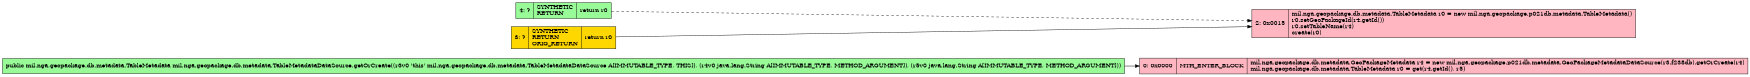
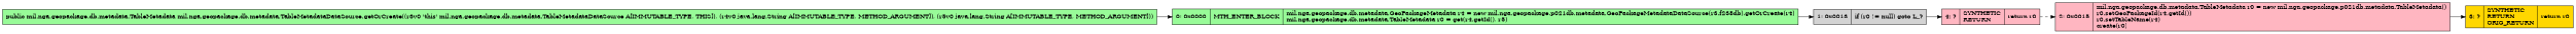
  digraph {
    rankdir=LR
    node [fillcolor=palegreen shape=record style=filled]
-   n1 [fillcolor=lightpink label="{0\:\ 0x0000|MTH_ENTER_BLOCK\l|mil.nga.geopackage.db.metadata.GeoPackageMetadata r4 = new mil.nga.geopackage.p021db.metadata.GeoPackageMetadataDataSource(r3.f238db).getOrCreate(r4)\lmil.nga.geopackage.db.metadata.TableMetadata r0 = get(r4.getId(), r5)\l}"]
-   n3 [label="{4\:\ ?|SYNTHETIC\lRETURN\l|return r0\l}"]
+   n1 [label="{0\:\ 0x0000|MTH_ENTER_BLOCK\l|mil.nga.geopackage.db.metadata.GeoPackageMetadata r4 = new mil.nga.geopackage.p021db.metadata.GeoPackageMetadataDataSource(r3.f238db).getOrCreate(r4)\lmil.nga.geopackage.db.metadata.TableMetadata r0 = get(r4.getId(), r5)\l}"]
+   n2 [fillcolor=lightgrey label="{1\:\ 0x0013|if (r0 != null) goto L_?\l}"]
+   n3 [fillcolor=lightpink label="{4\:\ ?|SYNTHETIC\lRETURN\l|return r0\l}"]
    n4 [fillcolor=lightpink label="{2\:\ 0x0015|mil.nga.geopackage.db.metadata.TableMetadata r0 = new mil.nga.geopackage.p021db.metadata.TableMetadata()\lr0.setGeoPackageId(r4.getId())\lr0.setTableName(r4)\lcreate(r0)\l}"]
    n5 [fillcolor=gold label="{3\:\ ?|SYNTHETIC\lRETURN\lORIG_RETURN\l|return r0\l}"]
    n6 [label="{public mil.nga.geopackage.db.metadata.TableMetadata mil.nga.geopackage.db.metadata.TableMetadataDataSource.getOrCreate((r3v0 'this' mil.nga.geopackage.db.metadata.TableMetadataDataSource A[IMMUTABLE_TYPE, THIS]), (r4v0 java.lang.String A[IMMUTABLE_TYPE, METHOD_ARGUMENT]), (r5v0 java.lang.String A[IMMUTABLE_TYPE, METHOD_ARGUMENT])) }"]
+   n1 -> n2
+   n2 -> n3
    n3 -> n4 [style=dashed]
-   n5 -> n4
+   n4 -> n5
    n6 -> n1
  }
